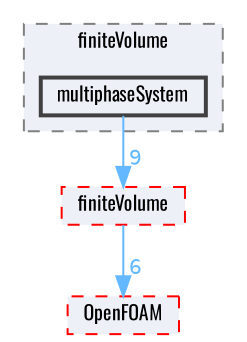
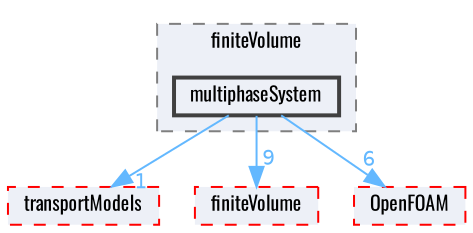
  digraph {
    compound=true
    fontname=Oswald
    node [color=red fillcolor="#edf0f7" fontname=Oswald fontsize=10 shape=box style="filled,dashed"]
    edge [color=steelblue1 fontcolor=steelblue1 fontname=Oswald fontsize=10 labeldistance=1.5 labelfontname=Helvetica labelfontsize=10]
    n1 [color=grey25 height=0.2 label=multiphaseSystem style="filled,bold" width=0.4]
+   n2 [height=0.2 label=transportModels width=0.4]
    n3 [height=0.2 label=finiteVolume width=0.4]
    n4 [height=0.2 label=OpenFOAM width=0.4]
    subgraph cluster_1 {
      bgcolor="#edf0f7"
      fontsize=10
      label=finiteVolume
      pencolor=grey50
      style="filled,dashed"
      n1
    }
+   n1 -> n2 [headlabel=1]
    n1 -> n3 [headlabel=9]
-   n3 -> n4 [headlabel=6]
+   n1 -> n4 [headlabel=6]
  }
